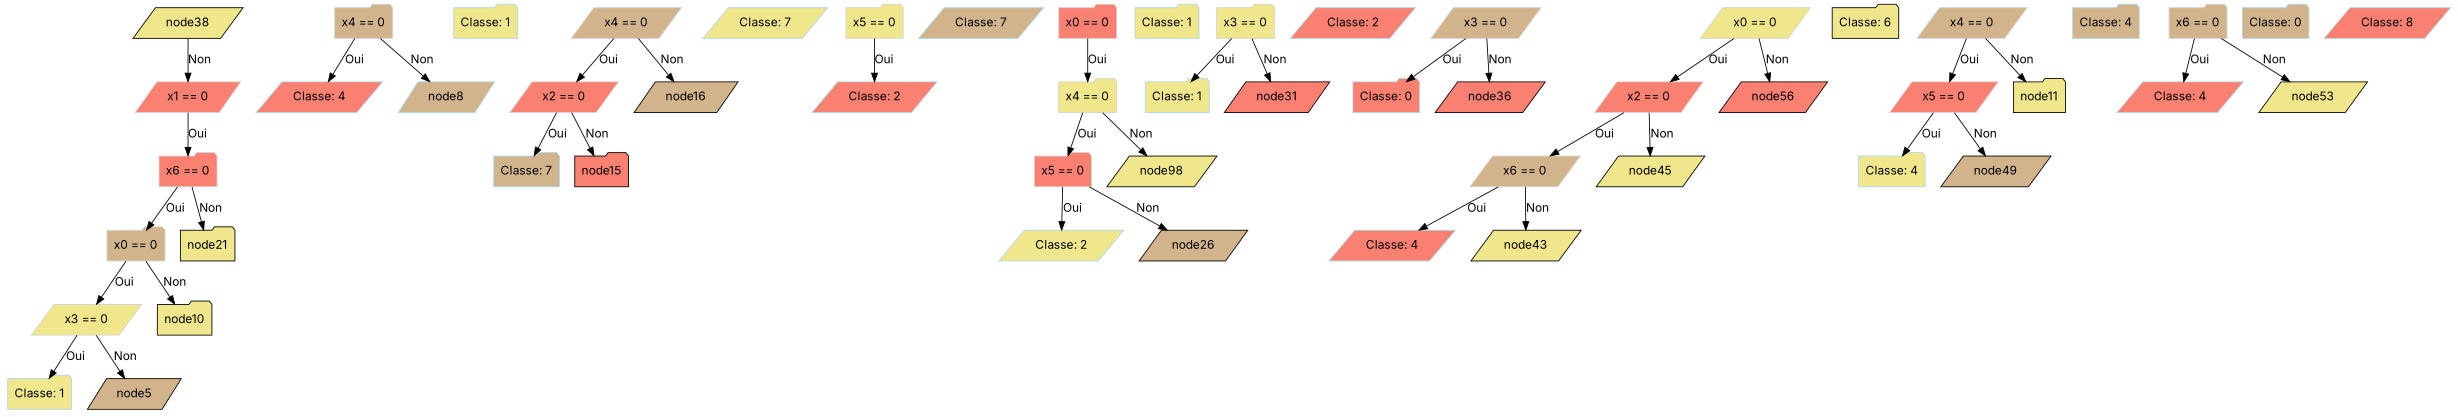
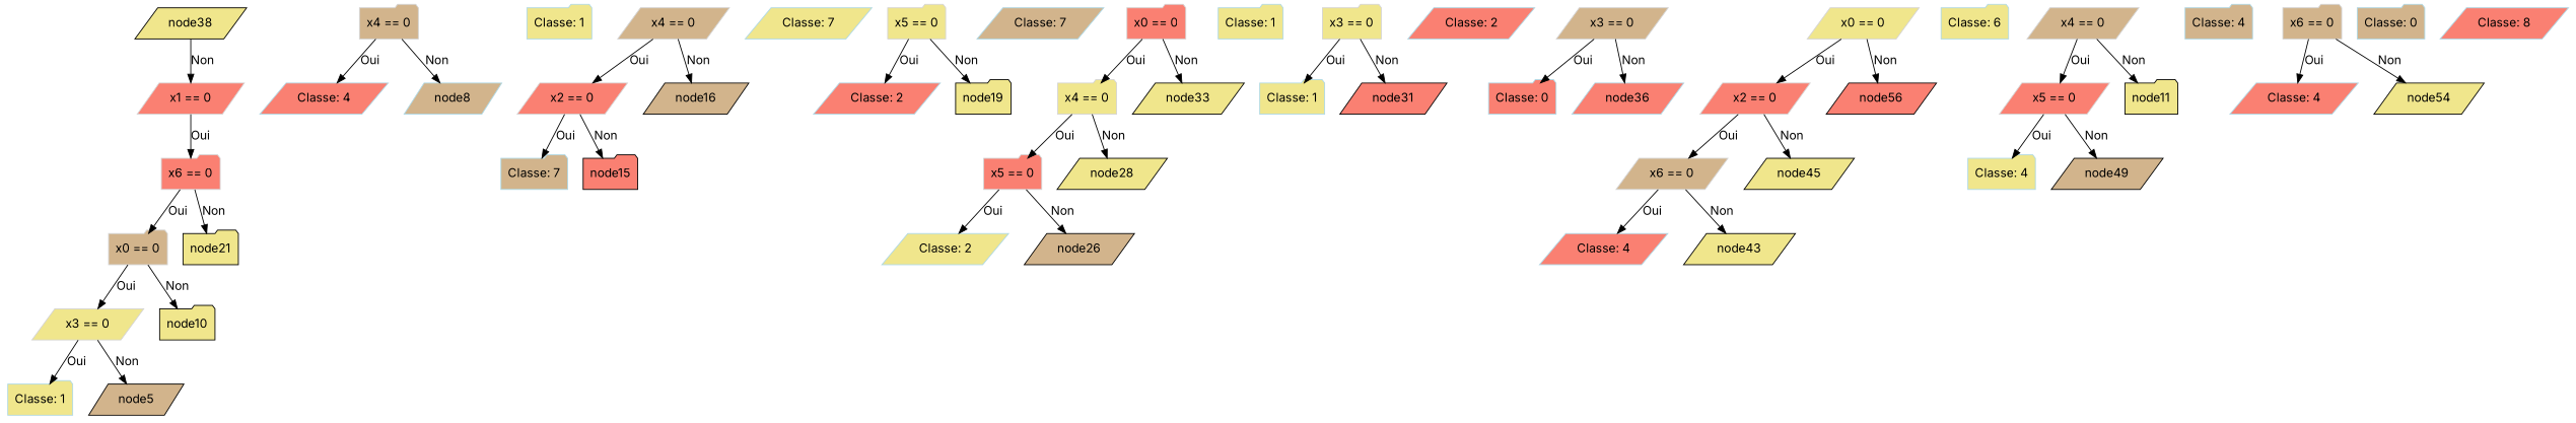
  digraph {
    fontname=Inter
    node [color=lightblue fillcolor=khaki fontname=Inter shape=parallelogram style=filled]
    edge [fontname=Inter]
    n1 [color=lightgray fillcolor=salmon label="x1 == 0"]
    n2 [color=lightgray fillcolor=salmon label="x6 == 0" shape=folder]
    n3 [color=lightgray fillcolor=tan label="x0 == 0" shape=folder]
    node21 [shape=folder color=""]
    node38 [color=""]
    n6 [color=lightgray label="x3 == 0"]
    node10 [shape=folder color=""]
    n8 [label="Classe: 1" shape=folder]
    node5 [fillcolor=tan color=""]
    n10 [color=lightgray fillcolor=tan label="x4 == 0" shape=folder]
    n11 [fillcolor=salmon label="Classe: 4"]
    node8 [fillcolor=tan]
    n13 [label="Classe: 1" shape=folder]
    n14 [color=lightgray fillcolor=tan label="x4 == 0"]
    n15 [color=lightgray fillcolor=salmon label="x2 == 0"]
    node16 [fillcolor=tan color=""]
    n17 [fillcolor=tan label="Classe: 7" shape=folder]
    n18 [fillcolor=salmon label=node15 shape=folder color=""]
    n19 [label="Classe: 7"]
    n20 [color=lightgray label="x5 == 0" shape=folder]
    n21 [fillcolor=salmon label="Classe: 2"]
+   node19 [shape=folder color=""]
    n23 [fillcolor=tan label="Classe: 7"]
    n24 [color=lightgray fillcolor=salmon label="x0 == 0" shape=folder]
    n25 [color=lightgray label="x4 == 0" shape=folder]
+   node33 [color=""]
    n27 [color=lightgray fillcolor=salmon label="x5 == 0" shape=folder]
-   node28 [label=node98 color=""]
+   node28 [color=""]
    n29 [label="Classe: 2"]
    node26 [fillcolor=tan color=""]
    n31 [label="Classe: 1" shape=folder]
    n32 [color=lightgray label="x3 == 0" shape=folder]
    n33 [label="Classe: 1" shape=folder]
    node31 [fillcolor=salmon color=""]
    n35 [fillcolor=salmon label="Classe: 2"]
    n36 [color=lightgray fillcolor=tan label="x3 == 0"]
    n37 [fillcolor=salmon label="Classe: 0" shape=folder]
-   node36 [fillcolor=salmon color=""]
+   node36 [fillcolor=salmon]
    n39 [color=lightgray label="x0 == 0"]
    n40 [color=lightgray fillcolor=salmon label="x2 == 0"]
    node56 [fillcolor=salmon color=""]
    n42 [color=lightgray fillcolor=tan label="x6 == 0"]
    node45 [color=""]
    n44 [fillcolor=salmon label="Classe: 4"]
    node43 [color=""]
-   n46 [color=black label="Classe: 6" shape=folder]
+   n46 [label="Classe: 6" shape=folder]
    n47 [color=lightgray fillcolor=tan label="x4 == 0"]
    n48 [color=lightgray fillcolor=salmon label="x5 == 0"]
    n49 [label=node11 shape=folder color=""]
    n50 [label="Classe: 4" shape=folder]
    node49 [fillcolor=tan color=""]
    n52 [fillcolor=tan label="Classe: 4" shape=folder]
    n53 [color=lightgray fillcolor=tan label="x6 == 0" shape=folder]
    n54 [fillcolor=salmon label="Classe: 4"]
-   node54 [label=node53 color=""]
+   node54 [color=""]
    n56 [fillcolor=tan label="Classe: 0" shape=folder]
    n57 [fillcolor=salmon label="Classe: 8"]
    n1 -> n2 [label=Oui]
    n2 -> n3 [label=Oui]
    n2 -> node21 [label=Non]
    n3 -> n6 [label=Oui]
    n3 -> node10 [label=Non]
    node38 -> n1 [label=Non]
    n6 -> n8 [label=Oui]
    n6 -> node5 [label=Non]
    n10 -> n11 [label=Oui]
    n10 -> node8 [label=Non]
    n14 -> n15 [label=Oui]
    n14 -> node16 [label=Non]
    n15 -> n17 [label=Oui]
    n15 -> n18 [label=Non]
    n20 -> n21 [label=Oui]
+   n20 -> node19 [label=Non]
    n24 -> n25 [label=Oui]
+   n24 -> node33 [label=Non]
    n25 -> n27 [label=Oui]
    n25 -> node28 [label=Non]
    n27 -> n29 [label=Oui]
    n27 -> node26 [label=Non]
    n32 -> n33 [label=Oui]
    n32 -> node31 [label=Non]
    n36 -> n37 [label=Oui]
    n36 -> node36 [label=Non]
    n39 -> n40 [label=Oui]
    n39 -> node56 [label=Non]
    n40 -> n42 [label=Oui]
    n40 -> node45 [label=Non]
    n42 -> n44 [label=Oui]
    n42 -> node43 [label=Non]
    n47 -> n48 [label=Oui]
    n47 -> n49 [label=Non]
    n48 -> n50 [label=Oui]
    n48 -> node49 [label=Non]
    n53 -> n54 [label=Oui]
    n53 -> node54 [label=Non]
  }
